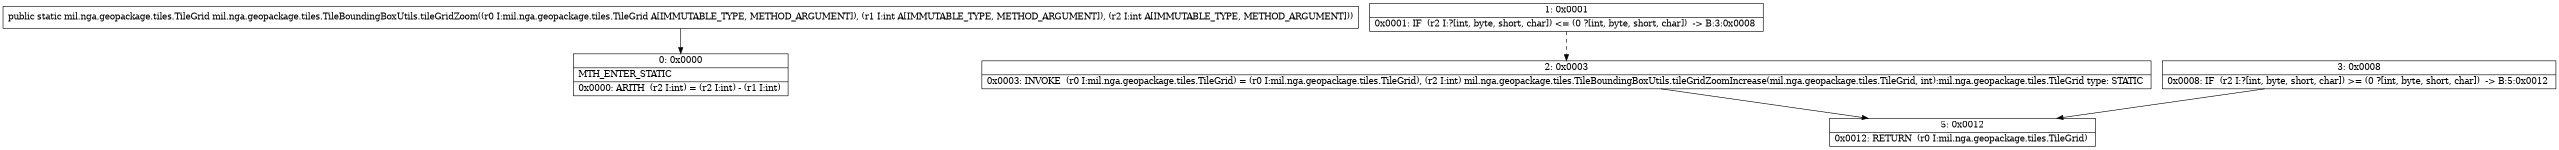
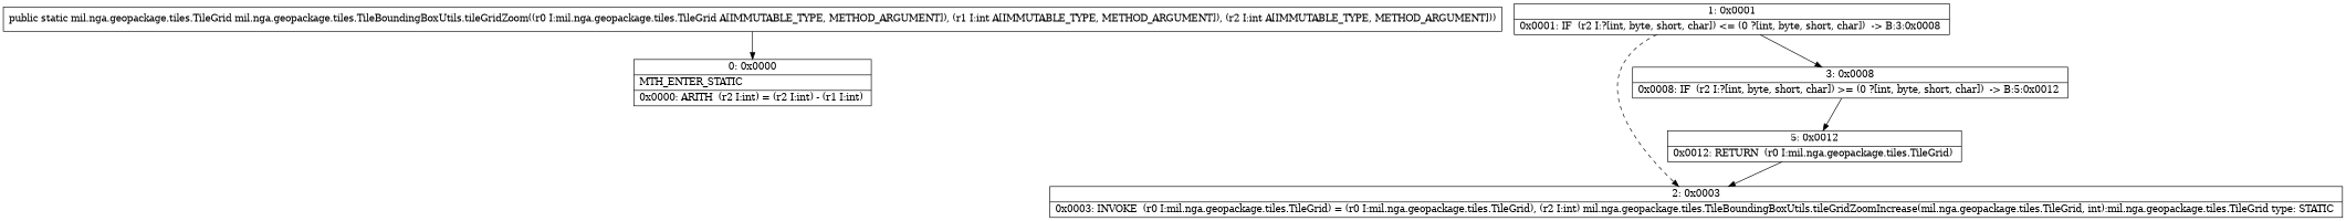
  digraph {
    node [shape=record]
    n1 [label="{0\:\ 0x0000|MTH_ENTER_STATIC\l|0x0000: ARITH  (r2 I:int) = (r2 I:int) \- (r1 I:int) \l}"]
    n2 [label="{1\:\ 0x0001|0x0001: IF  (r2 I:?[int, byte, short, char]) \<= (0 ?[int, byte, short, char])  \-\> B:3:0x0008 \l}"]
    n3 [label="{2\:\ 0x0003|0x0003: INVOKE  (r0 I:mil.nga.geopackage.tiles.TileGrid) = (r0 I:mil.nga.geopackage.tiles.TileGrid), (r2 I:int) mil.nga.geopackage.tiles.TileBoundingBoxUtils.tileGridZoomIncrease(mil.nga.geopackage.tiles.TileGrid, int):mil.nga.geopackage.tiles.TileGrid type: STATIC \l}"]
    n4 [label="{3\:\ 0x0008|0x0008: IF  (r2 I:?[int, byte, short, char]) \>= (0 ?[int, byte, short, char])  \-\> B:5:0x0012 \l}"]
    n5 [label="{5\:\ 0x0012|0x0012: RETURN  (r0 I:mil.nga.geopackage.tiles.TileGrid) \l}"]
    n6 [label="{public static mil.nga.geopackage.tiles.TileGrid mil.nga.geopackage.tiles.TileBoundingBoxUtils.tileGridZoom((r0 I:mil.nga.geopackage.tiles.TileGrid A[IMMUTABLE_TYPE, METHOD_ARGUMENT]), (r1 I:int A[IMMUTABLE_TYPE, METHOD_ARGUMENT]), (r2 I:int A[IMMUTABLE_TYPE, METHOD_ARGUMENT])) }"]
    n2 -> n3 [style=dashed]
-   n3 -> n5
+   n2 -> n4
+   n5 -> n3
    n4 -> n5
    n6 -> n1
  }
